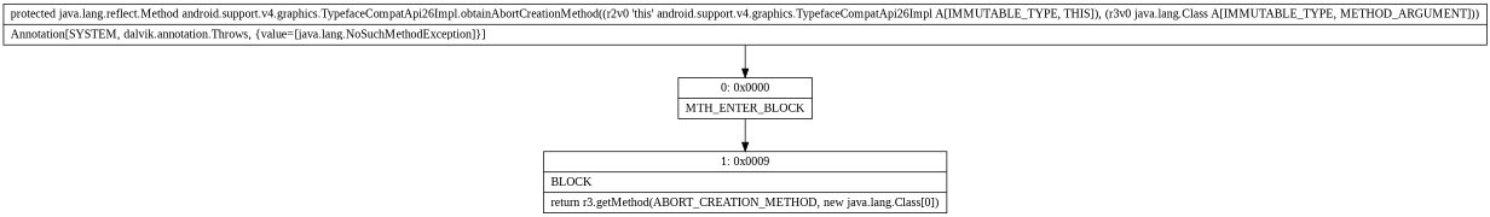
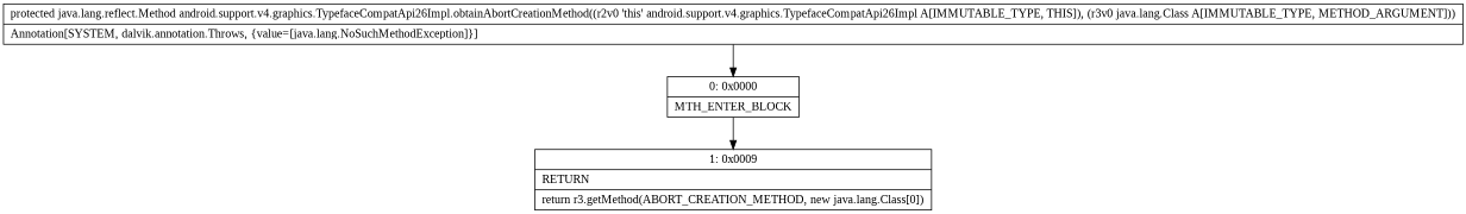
  digraph {
    fontname="Liberation Serif"
    node [shape=record fontname="Liberation Serif"]
    edge [fontname="Liberation Serif"]
    n1 [label="{0\:\ 0x0000|MTH_ENTER_BLOCK\l}"]
-   n2 [label="{1\:\ 0x0009|BLOCK\l|return r3.getMethod(ABORT_CREATION_METHOD, new java.lang.Class[0])\l}"]
+   n2 [label="{1\:\ 0x0009|RETURN\l|return r3.getMethod(ABORT_CREATION_METHOD, new java.lang.Class[0])\l}"]
    n3 [label="{protected java.lang.reflect.Method android.support.v4.graphics.TypefaceCompatApi26Impl.obtainAbortCreationMethod((r2v0 'this' android.support.v4.graphics.TypefaceCompatApi26Impl A[IMMUTABLE_TYPE, THIS]), (r3v0 java.lang.Class A[IMMUTABLE_TYPE, METHOD_ARGUMENT]))  | Annotation[SYSTEM, dalvik.annotation.Throws, \{value=[java.lang.NoSuchMethodException]\}]\l}"]
    n1 -> n2
    n3 -> n1
  }
